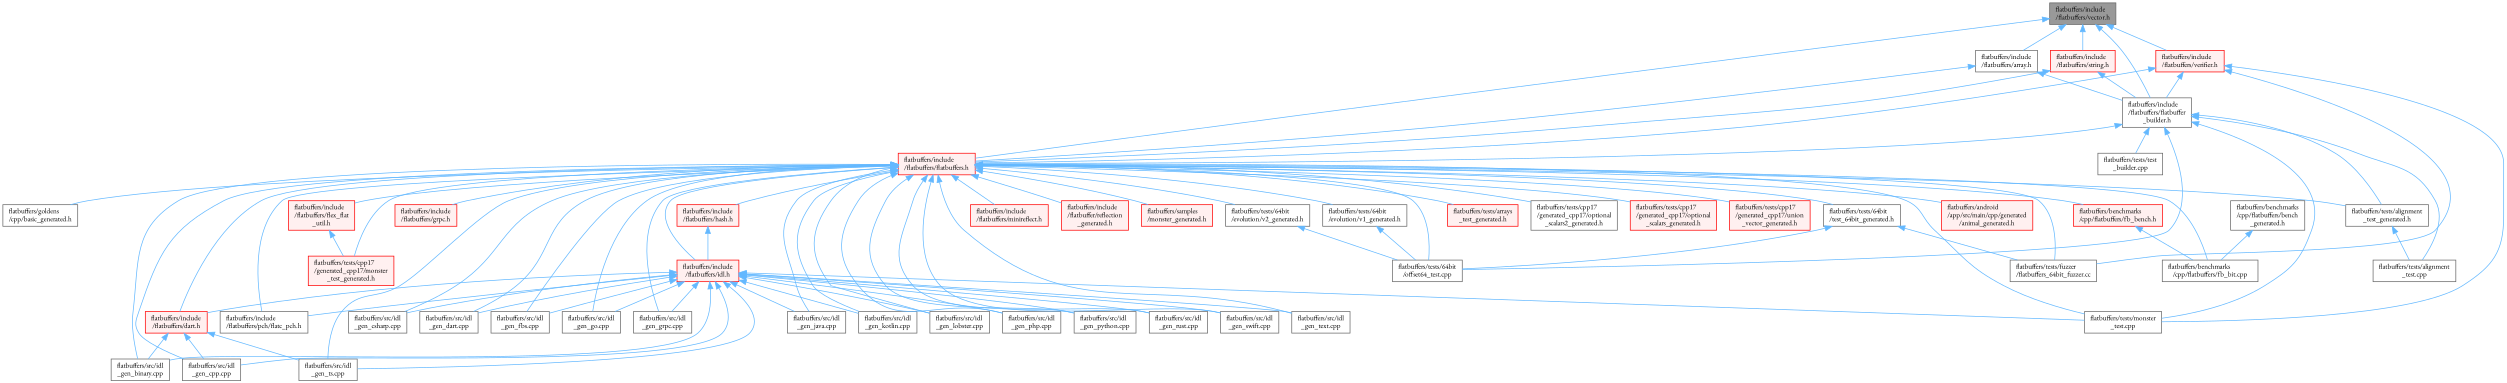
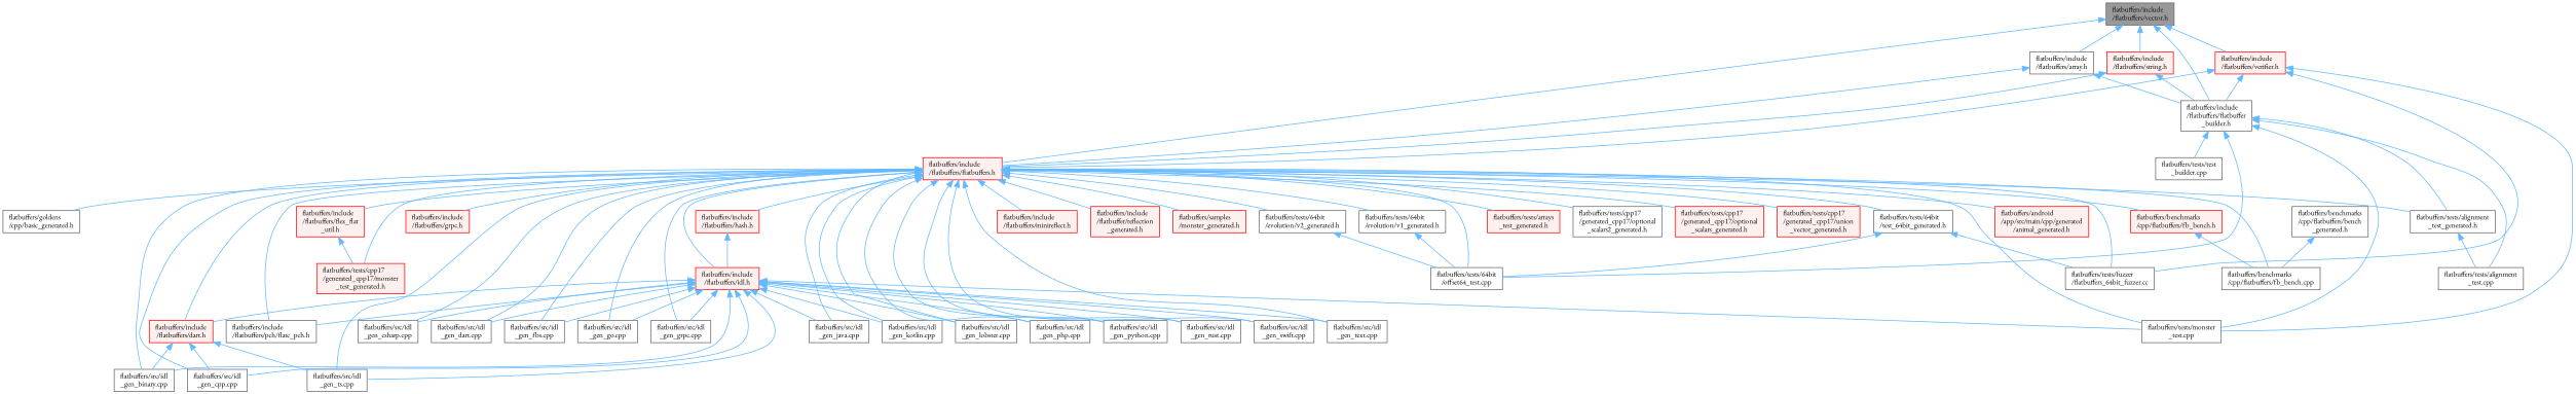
  digraph {
    fontname="EB Garamond"
    node [color=grey40 fillcolor=white fontname="EB Garamond" fontsize=10 shape=box style=filled]
    edge [color=steelblue1 dir=back fontname="EB Garamond" fontsize=10 labelfontname=Helvetica labelfontsize=10 style=solid]
    n1 [color=gray40 fillcolor=grey60 fontcolor=black height=0.2 label="flatbuffers/include\l/flatbuffers/vector.h" width=0.4]
    n2 [height=0.2 label="flatbuffers/include\l/flatbuffers/array.h" width=0.4]
    n3 [height=0.2 label="flatbuffers/include\l/flatbuffers/flatbuffer\l_builder.h" width=0.4]
    n4 [color=red fillcolor="#FFF0F0" height=0.2 label="flatbuffers/include\l/flatbuffers/flatbuffers.h" width=0.4]
    n5 [color=red fillcolor="#FFF0F0" height=0.2 label="flatbuffers/include\l/flatbuffers/string.h" width=0.4]
    n6 [color=red fillcolor="#FFF0F0" height=0.2 label="flatbuffers/include\l/flatbuffers/verifier.h" width=0.4]
    n7 [height=0.2 label="flatbuffers/tests/monster\l_test.cpp" width=0.4]
    n8 [height=0.2 label="flatbuffers/tests/64bit\l/offset64_test.cpp" width=0.4]
    n9 [height=0.2 label="flatbuffers/tests/alignment\l_test.cpp" width=0.4]
    n10 [height=0.2 label="flatbuffers/tests/test\l_builder.cpp" width=0.4]
    n11 [height=0.2 label="flatbuffers/tests/alignment\l_test_generated.h" width=0.4]
    n12 [height=0.2 label="flatbuffers/tests/fuzzer\l/flatbuffers_64bit_fuzzer.cc" width=0.4]
    n13 [color=red fillcolor="#FFF0F0" height=0.2 label="flatbuffers/android\l/app/src/main/cpp/generated\l/animal_generated.h" width=0.4]
-   n14 [height=0.2 label="flatbuffers/benchmarks\l/cpp/flatbuffers/fb_bit.cpp" width=0.4]
+   n14 [height=0.2 label="flatbuffers/benchmarks\l/cpp/flatbuffers/fb_bench.cpp" width=0.4]
    n15 [color=red fillcolor="#FFF0F0" height=0.2 label="flatbuffers/benchmarks\l/cpp/flatbuffers/fb_bench.h" width=0.4]
    n16 [height=0.2 label="flatbuffers/goldens\l/cpp/basic_generated.h" width=0.4]
    n17 [color=red fillcolor="#FFF0F0" height=0.2 label="flatbuffers/include\l/flatbuffers/dart.h" width=0.4]
    n18 [height=0.2 label="flatbuffers/src/idl\l_gen_binary.cpp" width=0.4]
    n19 [height=0.2 label="flatbuffers/src/idl\l_gen_cpp.cpp" width=0.4]
    n20 [height=0.2 label="flatbuffers/src/idl\l_gen_ts.cpp" width=0.4]
    n21 [color=red fillcolor="#FFF0F0" height=0.2 label="flatbuffers/include\l/flatbuffers/flex_flat\l_util.h" width=0.4]
    n22 [color=red fillcolor="#FFF0F0" height=0.2 label="flatbuffers/tests/cpp17\l/generated_cpp17/monster\l_test_generated.h" width=0.4]
    n23 [color=red fillcolor="#FFF0F0" height=0.2 label="flatbuffers/include\l/flatbuffers/grpc.h" width=0.4]
    n24 [color=red fillcolor="#FFF0F0" height=0.2 label="flatbuffers/include\l/flatbuffers/hash.h" width=0.4]
    n25 [color=red fillcolor="#FFF0F0" height=0.2 label="flatbuffers/include\l/flatbuffers/idl.h" width=0.4]
    n26 [height=0.2 label="flatbuffers/include\l/flatbuffers/pch/flatc_pch.h" width=0.4]
    n27 [height=0.2 label="flatbuffers/src/idl\l_gen_csharp.cpp" width=0.4]
    n28 [height=0.2 label="flatbuffers/src/idl\l_gen_dart.cpp" width=0.4]
    n29 [height=0.2 label="flatbuffers/src/idl\l_gen_fbs.cpp" width=0.4]
    n30 [height=0.2 label="flatbuffers/src/idl\l_gen_go.cpp" width=0.4]
    n31 [height=0.2 label="flatbuffers/src/idl\l_gen_grpc.cpp" width=0.4]
    n32 [height=0.2 label="flatbuffers/src/idl\l_gen_java.cpp" width=0.4]
    n33 [height=0.2 label="flatbuffers/src/idl\l_gen_kotlin.cpp" width=0.4]
    n34 [height=0.2 label="flatbuffers/src/idl\l_gen_lobster.cpp" width=0.4]
    n35 [height=0.2 label="flatbuffers/src/idl\l_gen_php.cpp" width=0.4]
    n36 [height=0.2 label="flatbuffers/src/idl\l_gen_python.cpp" width=0.4]
    n37 [height=0.2 label="flatbuffers/src/idl\l_gen_rust.cpp" width=0.4]
    n38 [height=0.2 label="flatbuffers/src/idl\l_gen_swift.cpp" width=0.4]
    n39 [height=0.2 label="flatbuffers/src/idl\l_gen_text.cpp" width=0.4]
    n40 [color=red fillcolor="#FFF0F0" height=0.2 label="flatbuffers/include\l/flatbuffers/minireflect.h" width=0.4]
    n41 [color=red fillcolor="#FFF0F0" height=0.2 label="flatbuffers/include\l/flatbuffer/reflection\l_generated.h" width=0.4]
    n42 [color=red fillcolor="#FFF0F0" height=0.2 label="flatbuffers/samples\l/monster_generated.h" width=0.4]
    n43 [height=0.2 label="flatbuffers/tests/64bit\l/evolution/v1_generated.h" width=0.4]
    n44 [height=0.2 label="flatbuffers/tests/64bit\l/evolution/v2_generated.h" width=0.4]
    n45 [height=0.2 label="flatbuffers/tests/64bit\l/test_64bit_generated.h" width=0.4]
    n46 [color=red fillcolor="#FFF0F0" height=0.2 label="flatbuffers/tests/arrays\l_test_generated.h" width=0.4]
    n47 [height=0.2 label="flatbuffers/tests/cpp17\l/generated_cpp17/optional\l_scalars2_generated.h" width=0.4]
    n48 [color=red fillcolor="#FFF0F0" height=0.2 label="flatbuffers/tests/cpp17\l/generated_cpp17/optional\l_scalars_generated.h" width=0.4]
    n49 [color=red fillcolor="#FFF0F0" height=0.2 label="flatbuffers/tests/cpp17\l/generated_cpp17/union\l_vector_generated.h" width=0.4]
    n50 [height=0.2 label="flatbuffers/benchmarks\l/cpp/flatbuffers/bench\l_generated.h" width=0.4]
    n1 -> n2
    n1 -> n3
    n1 -> n4
    n1 -> n5
    n1 -> n6
    n2 -> n3
    n2 -> n4
-   n3 -> n4
    n3 -> n7
    n3 -> n8
    n3 -> n9
    n3 -> n10
    n3 -> n11
    n4 -> n7
    n4 -> n8
    n4 -> n11
    n4 -> n12
    n4 -> n13
    n4 -> n14
    n4 -> n15
    n4 -> n16
    n4 -> n17
    n4 -> n18
    n4 -> n19
    n4 -> n20
    n4 -> n21
    n4 -> n22
    n4 -> n23
    n4 -> n24
    n4 -> n25
    n4 -> n26
    n4 -> n27
    n4 -> n28
    n4 -> n29
    n4 -> n30
    n4 -> n31
    n4 -> n32
    n4 -> n33
    n4 -> n34
    n4 -> n35
    n4 -> n36
    n4 -> n37
    n4 -> n38
    n4 -> n39
    n4 -> n40
    n4 -> n41
    n4 -> n42
    n4 -> n43
    n4 -> n44
    n4 -> n45
    n4 -> n46
    n4 -> n47
    n4 -> n48
    n4 -> n49
    n5 -> n3
    n5 -> n4
    n6 -> n3
    n6 -> n4
    n6 -> n7
    n6 -> n12
    n11 -> n9
    n15 -> n14
    n17 -> n18
    n17 -> n19
    n17 -> n20
    n21 -> n22
    n24 -> n25
    n25 -> n7
    n25 -> n17
    n25 -> n18
    n25 -> n19
    n25 -> n20
    n25 -> n26
    n25 -> n27
    n25 -> n28
    n25 -> n29
    n25 -> n30
    n25 -> n31
    n25 -> n32
    n25 -> n33
    n25 -> n34
    n25 -> n35
    n25 -> n36
    n25 -> n37
    n25 -> n38
    n25 -> n39
    n43 -> n8
    n44 -> n8
    n45 -> n8
    n45 -> n12
    n50 -> n14
  }
